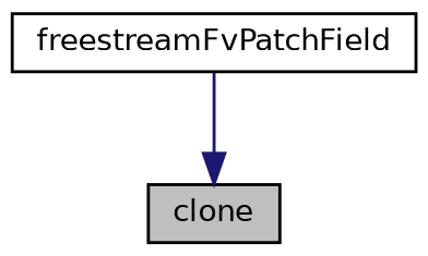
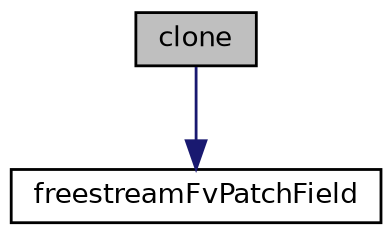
  digraph {
    rankdir=TB
    node [color=black fontname=Helvetica fontsize=10 shape=record]
    n1 [fillcolor=grey75 fontcolor=black height=0.2 label=clone style=filled width=0.4]
    n2 [height=0.2 label=freestreamFvPatchField width=0.4]
-   n2 -> n1 [color=midnightblue fontname=Helvetica fontsize=10 labelfontname=Helvetica labelfontsize=10 style=solid]
+   n1 -> n2 [color=midnightblue fontname=Helvetica fontsize=10 labelfontname=Helvetica labelfontsize=10 style=solid]
  }
